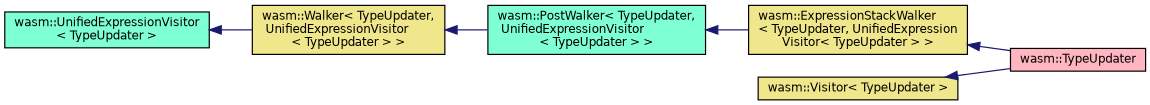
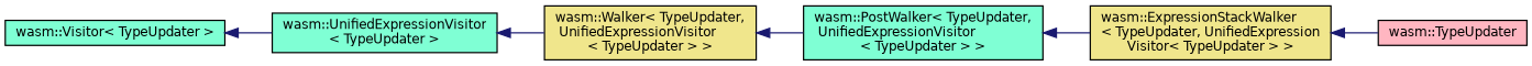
  digraph {
    rankdir=LR
    node [color=black fillcolor=aquamarine fontname=Helvetica fontsize=10 shape=record style=filled]
    edge [color=midnightblue dir=back fontname=Helvetica fontsize=10 labelfontname=Helvetica labelfontsize=10 style=solid]
    n1 [fillcolor=lightpink fontcolor=black height=0.2 label="wasm::TypeUpdater" width=0.4]
    n2 [fillcolor=khaki height=0.2 label="wasm::ExpressionStackWalker\l\< TypeUpdater, UnifiedExpression\lVisitor\< TypeUpdater \> \>" width=0.4]
    n3 [height=0.2 label="wasm::PostWalker\< TypeUpdater,\l UnifiedExpressionVisitor\l\< TypeUpdater \> \>" width=0.4]
    n4 [fillcolor=khaki height=0.2 label="wasm::Walker\< TypeUpdater,\l UnifiedExpressionVisitor\l\< TypeUpdater \> \>" width=0.4]
    n5 [height=0.2 label="wasm::UnifiedExpressionVisitor\l\< TypeUpdater \>" width=0.4]
-   n6 [fillcolor=khaki height=0.2 label="wasm::Visitor\< TypeUpdater \>" width=0.4]
+   n6 [height=0.2 label="wasm::Visitor\< TypeUpdater \>" width=0.4]
    n2 -> n1
    n3 -> n2
    n4 -> n3
    n5 -> n4
-   n6 -> n1
+   n6 -> n5
  }
